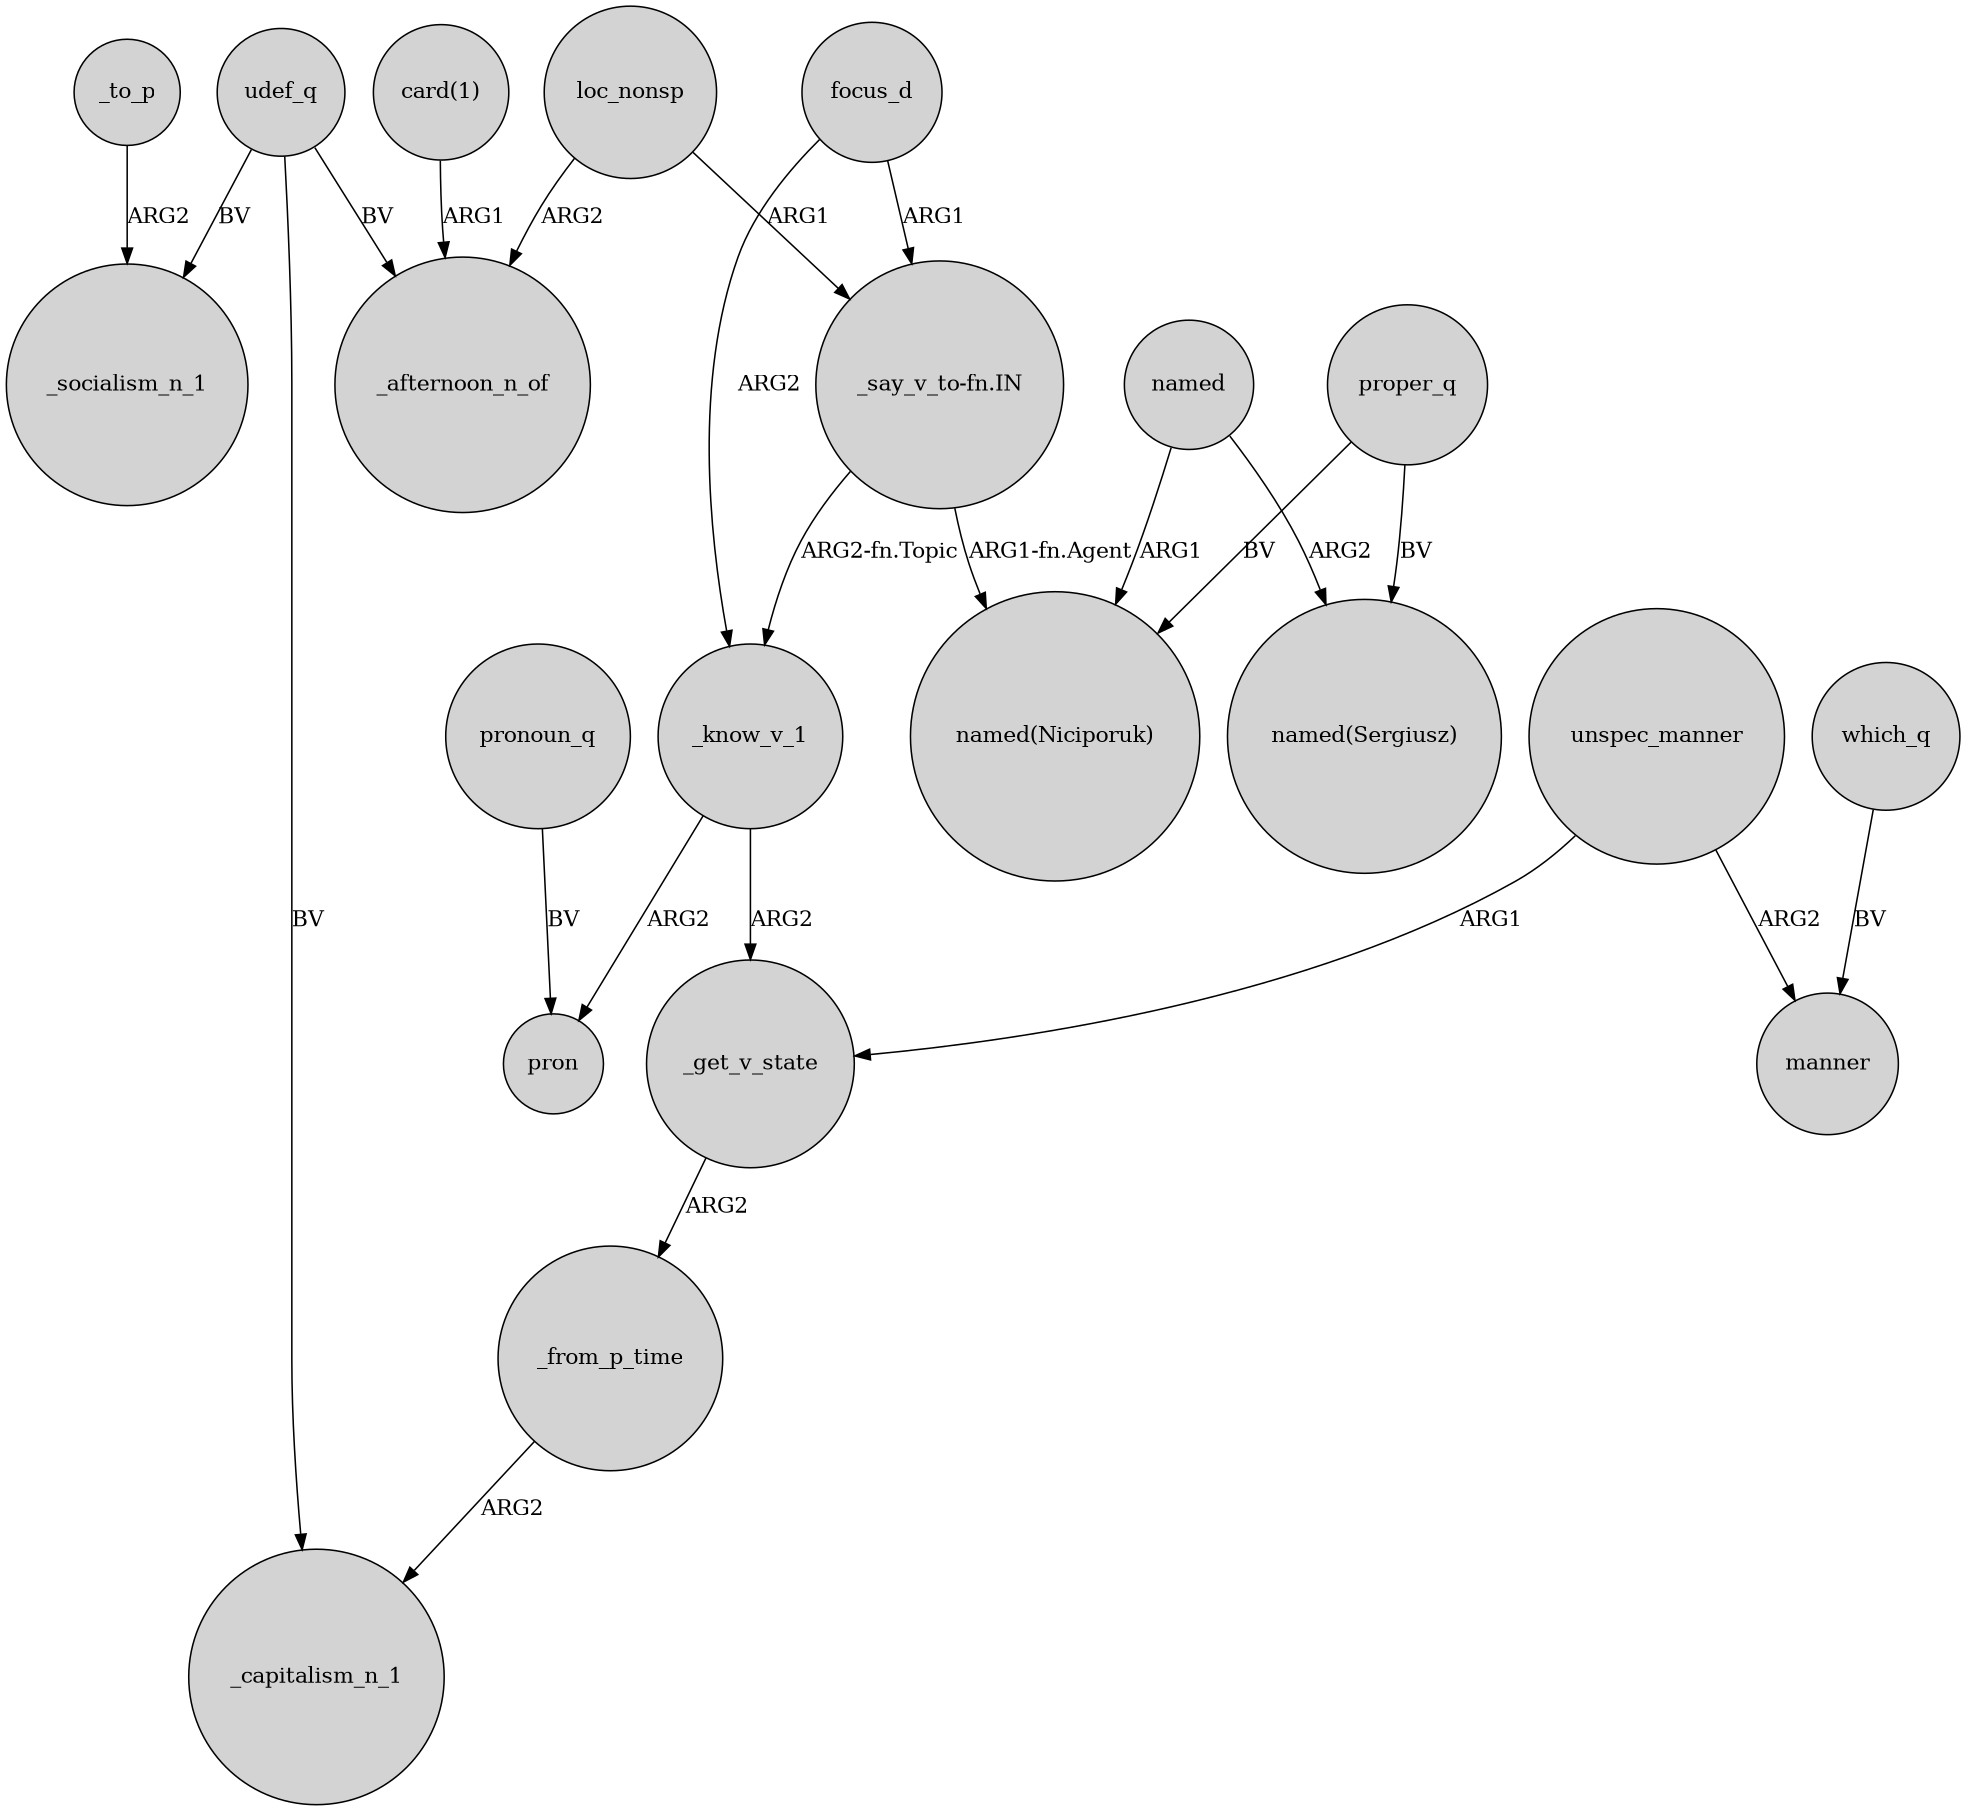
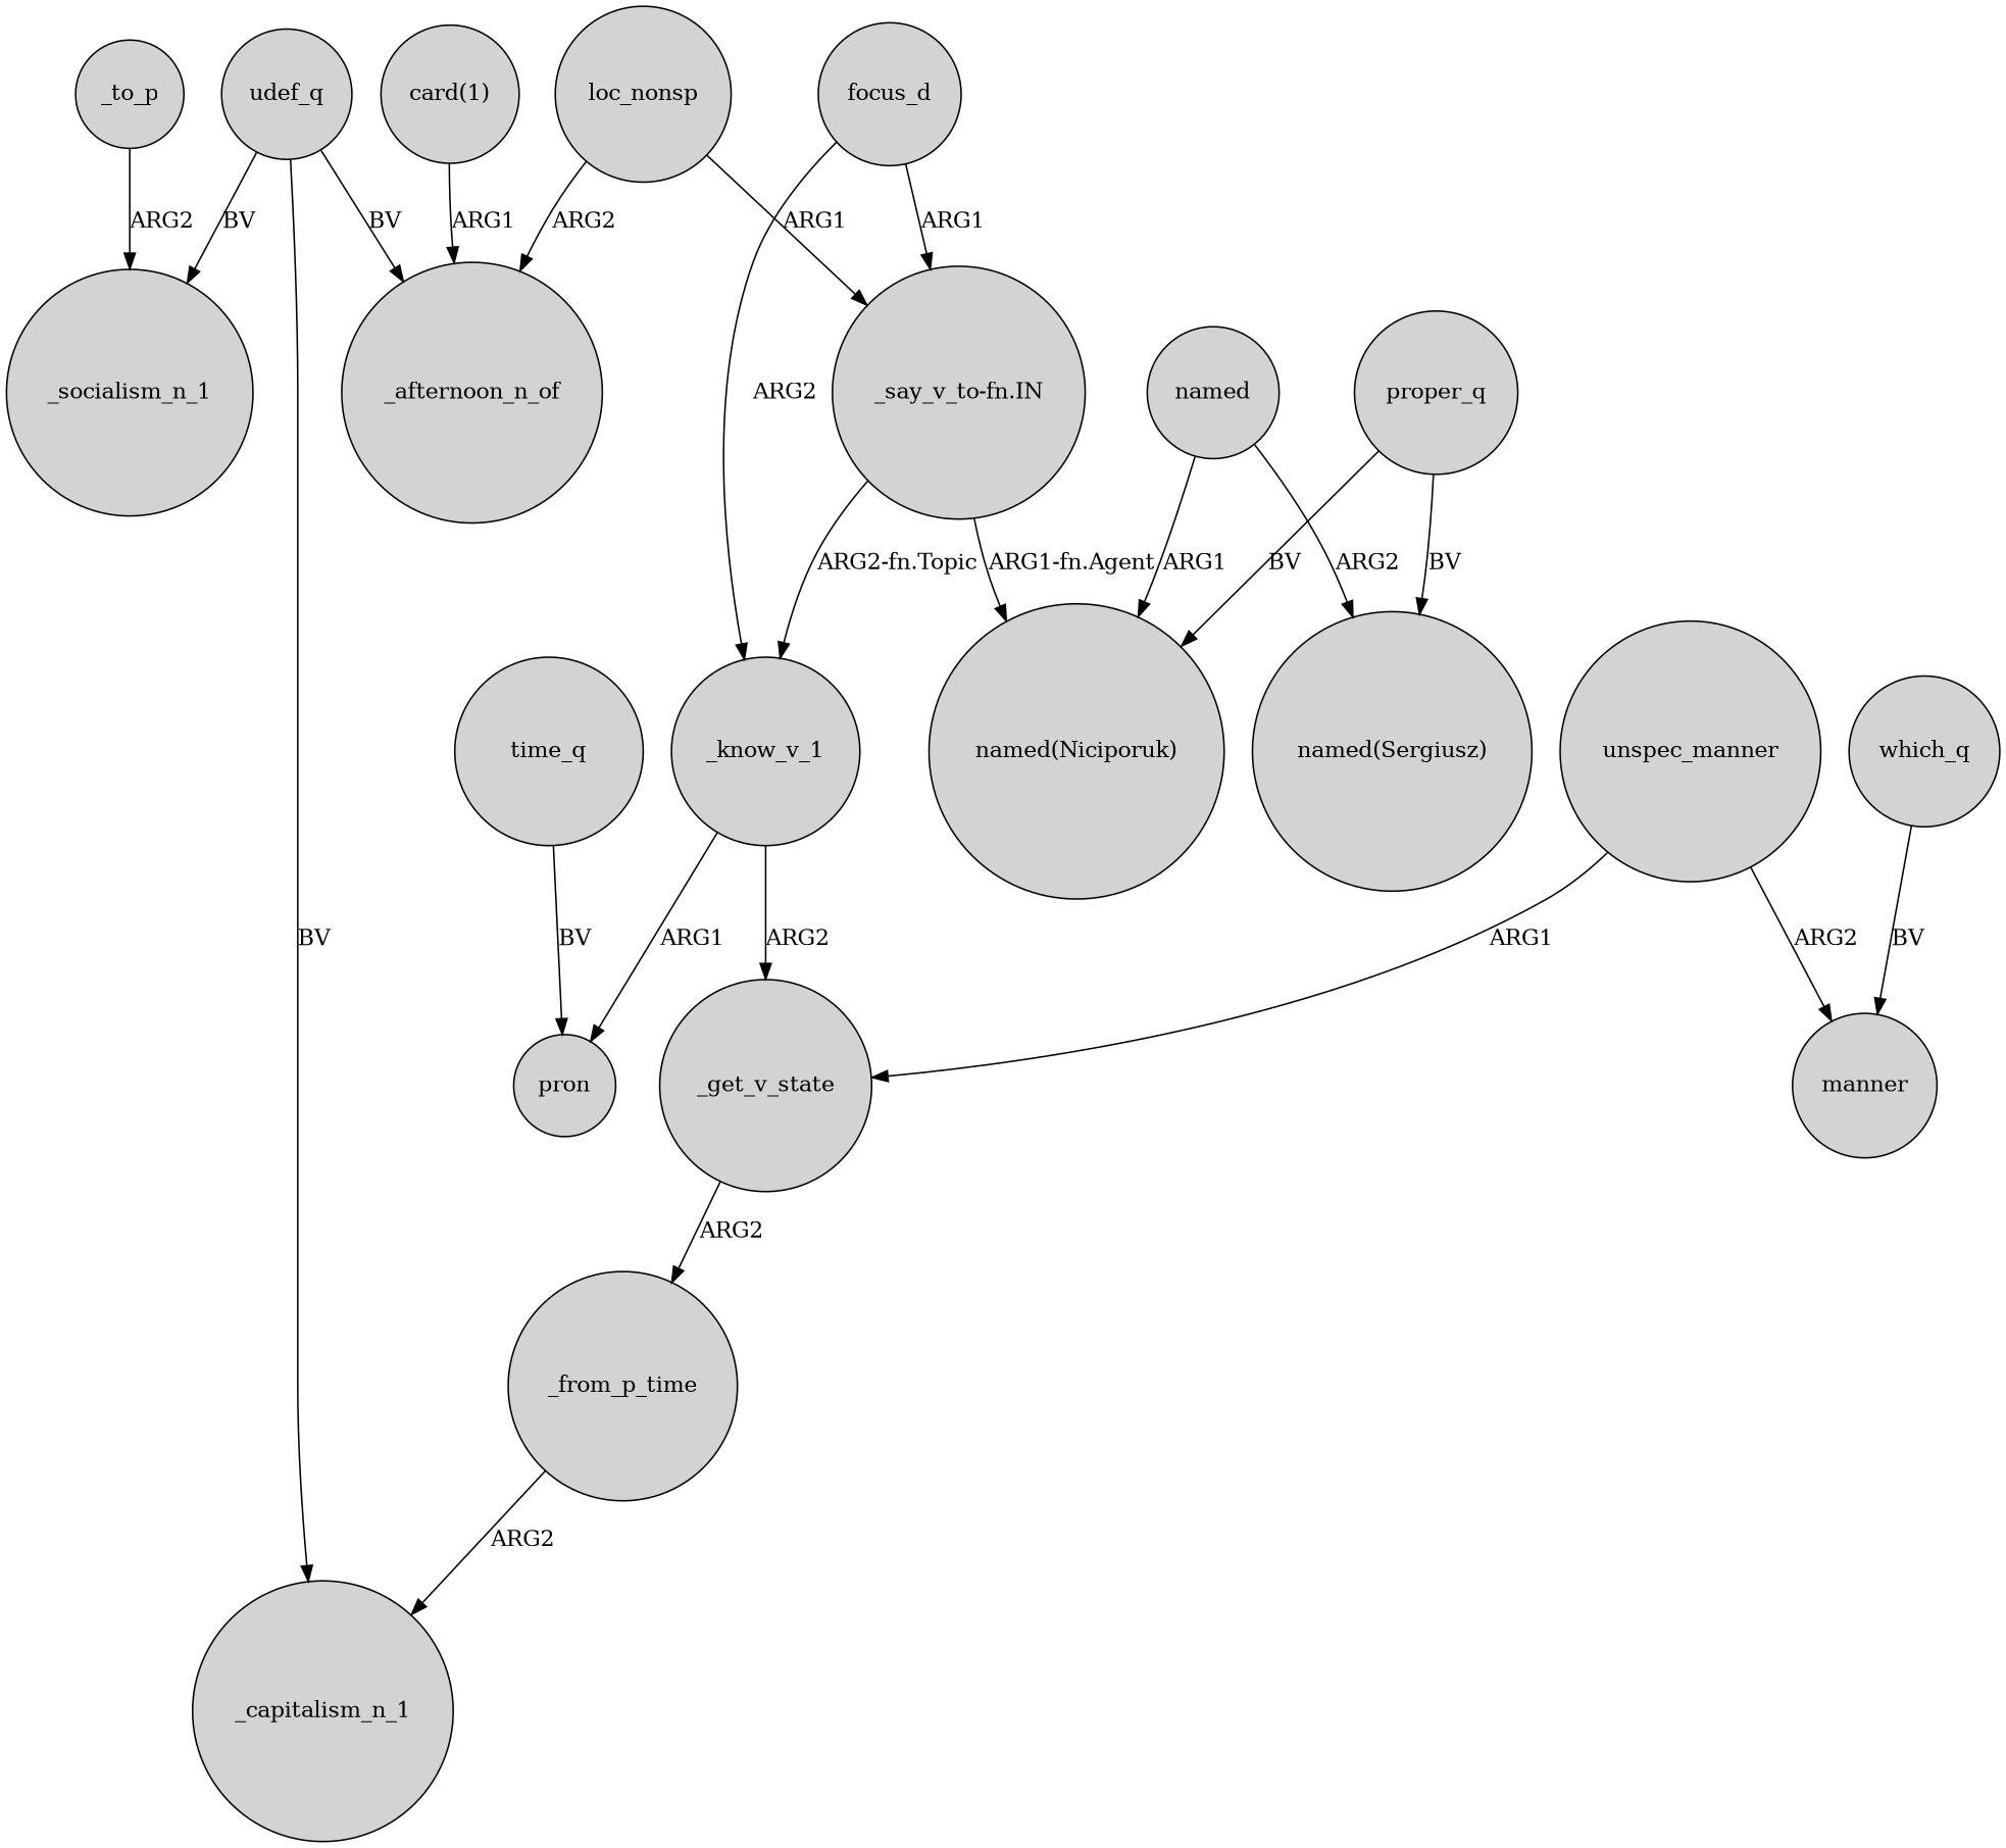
  digraph {
    node [shape=circle style=filled]
    _know_v_1
    pron
    _get_v_state
    _from_p_time
    "_say_v_to-fn.IN"
    "named(Niciporuk)"
    udef_q
    _afternoon_n_of
    _socialism_n_1
    _capitalism_n_1
    n11 [label=named]
    "named(Sergiusz)"
    _to_p
    loc_nonsp
    unspec_manner
    manner
    which_q
    proper_q
    focus_d
-   pronoun_q
+   pronoun_q [label=time_q]
    "card(1)"
-   _know_v_1 -> pron [label=ARG2]
+   _know_v_1 -> pron [label=ARG1]
    _know_v_1 -> _get_v_state [label=ARG2]
    _get_v_state -> _from_p_time [label=ARG2]
    _from_p_time -> _capitalism_n_1 [label=ARG2]
    "_say_v_to-fn.IN" -> _know_v_1 [label="ARG2-fn.Topic"]
    "_say_v_to-fn.IN" -> "named(Niciporuk)" [label="ARG1-fn.Agent"]
    udef_q -> _afternoon_n_of [label=BV]
    udef_q -> _socialism_n_1 [label=BV]
    udef_q -> _capitalism_n_1 [label=BV]
    n11 -> "named(Niciporuk)" [label=ARG1]
    n11 -> "named(Sergiusz)" [label=ARG2]
    _to_p -> _socialism_n_1 [label=ARG2]
    loc_nonsp -> "_say_v_to-fn.IN" [label=ARG1]
    loc_nonsp -> _afternoon_n_of [label=ARG2]
    unspec_manner -> _get_v_state [label=ARG1]
    unspec_manner -> manner [label=ARG2]
    which_q -> manner [label=BV]
    proper_q -> "named(Niciporuk)" [label=BV]
    proper_q -> "named(Sergiusz)" [label=BV]
    focus_d -> _know_v_1 [label=ARG2]
    focus_d -> "_say_v_to-fn.IN" [label=ARG1]
    pronoun_q -> pron [label=BV]
    "card(1)" -> _afternoon_n_of [label=ARG1]
  }
